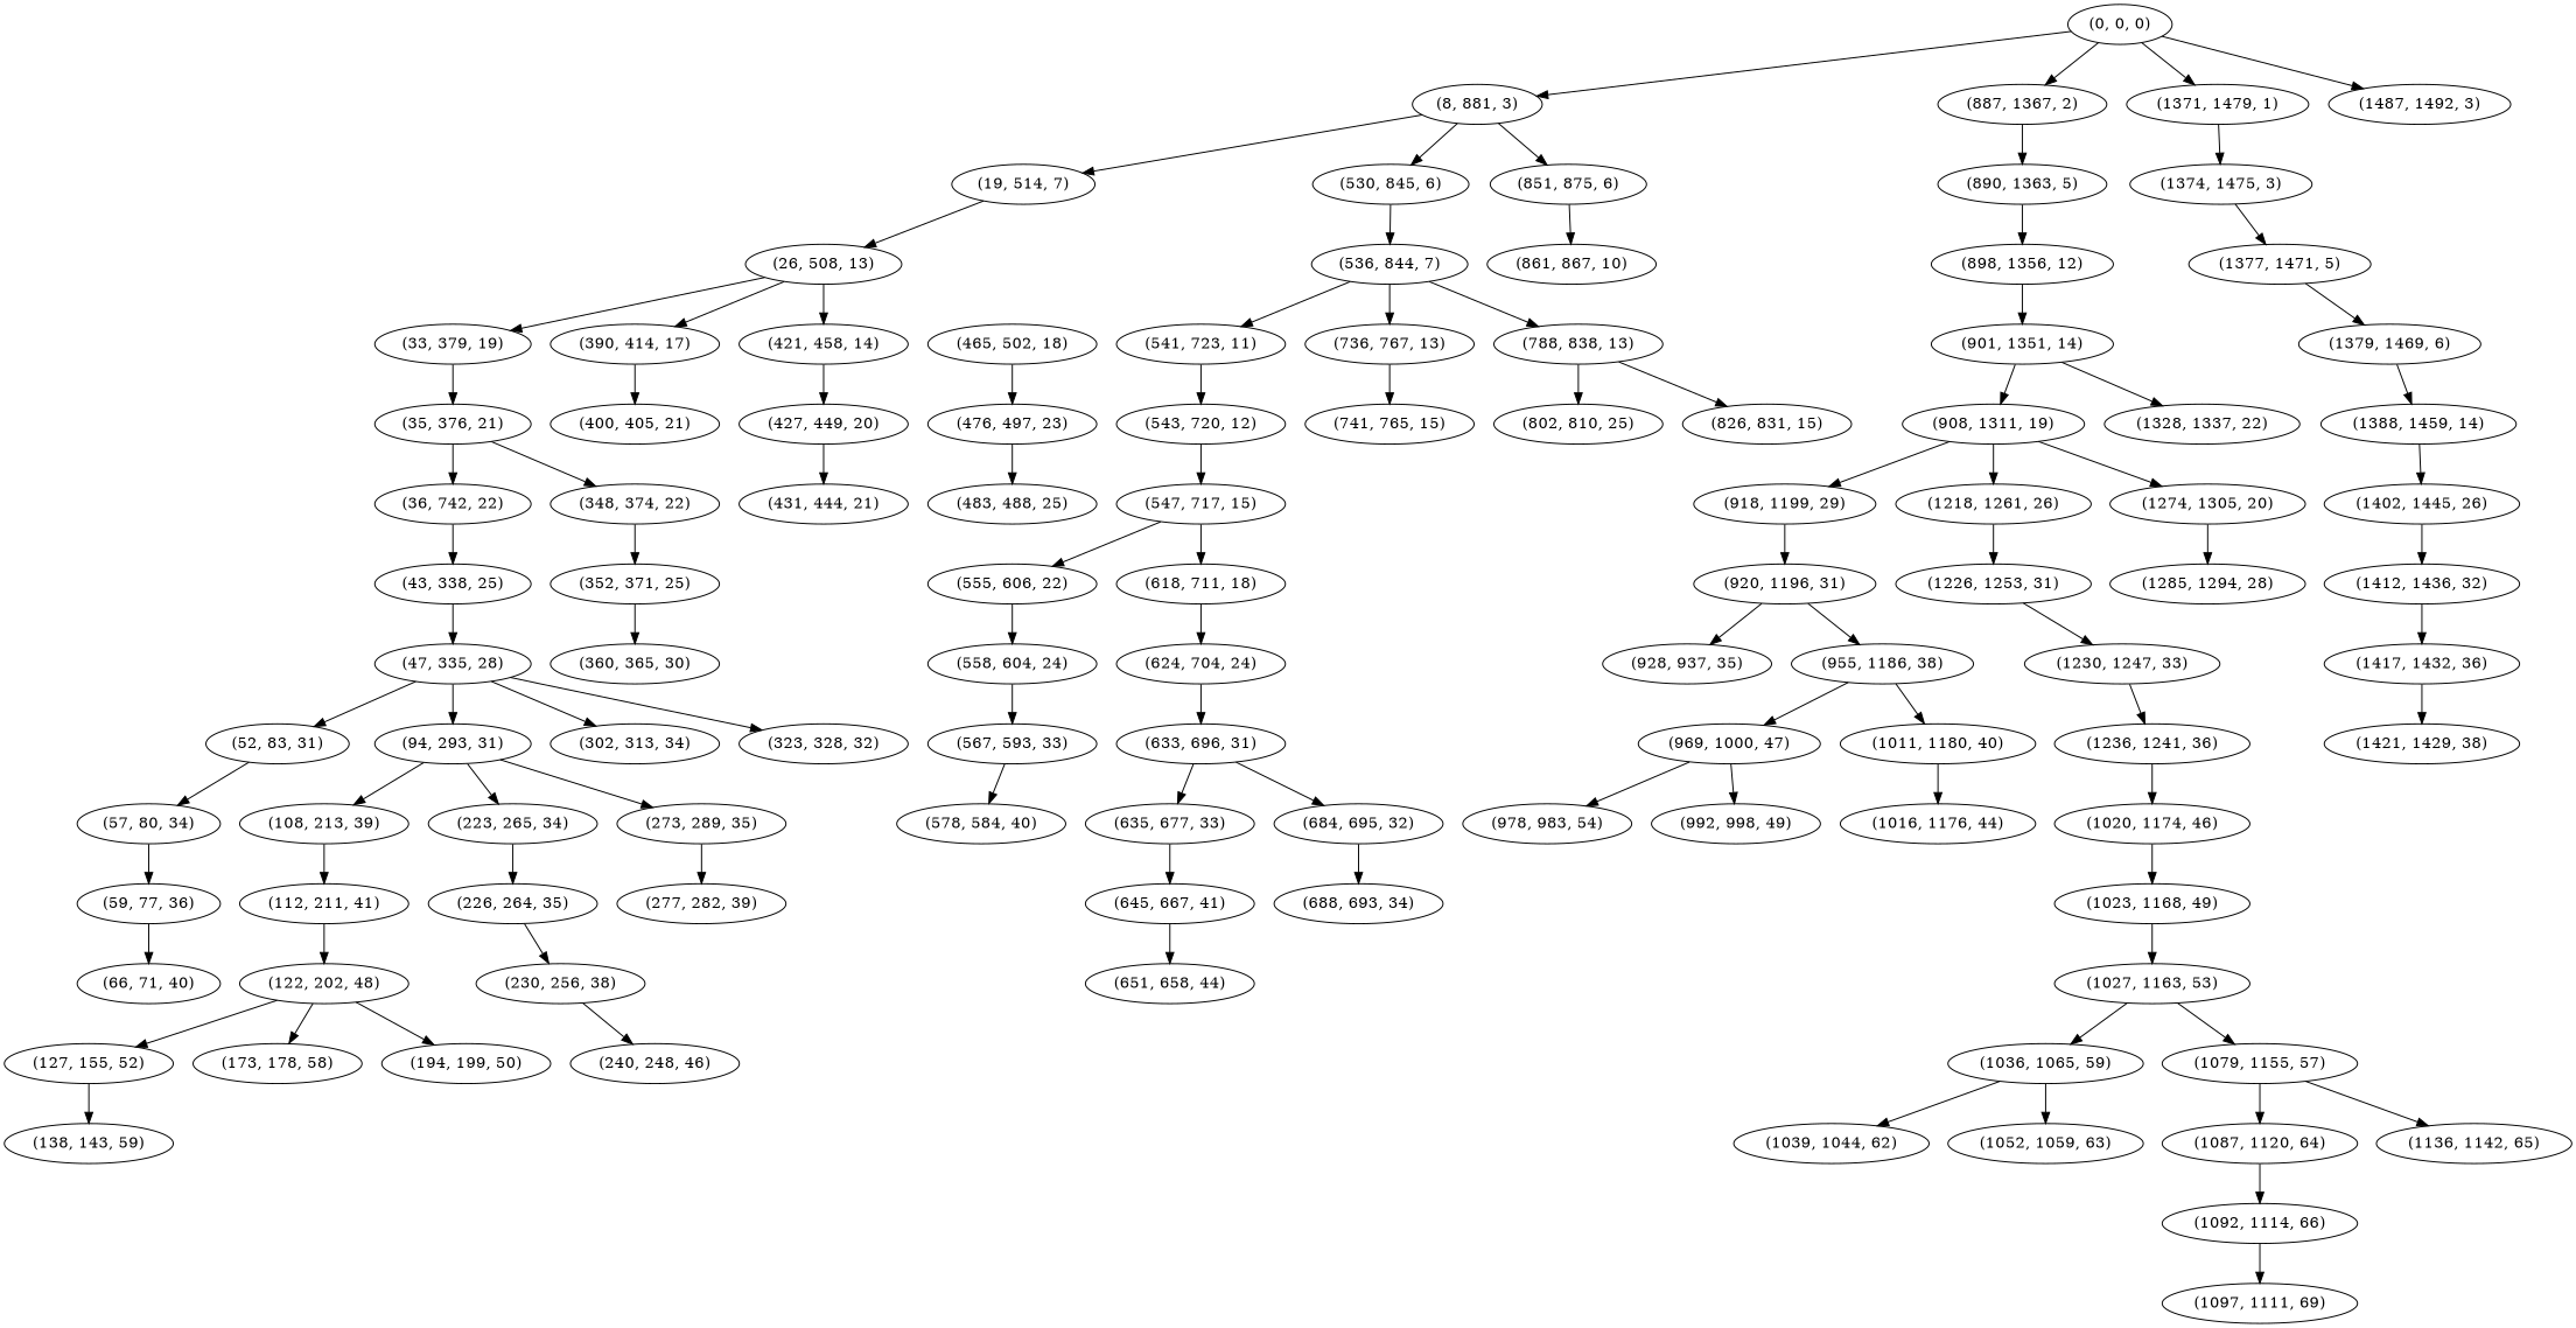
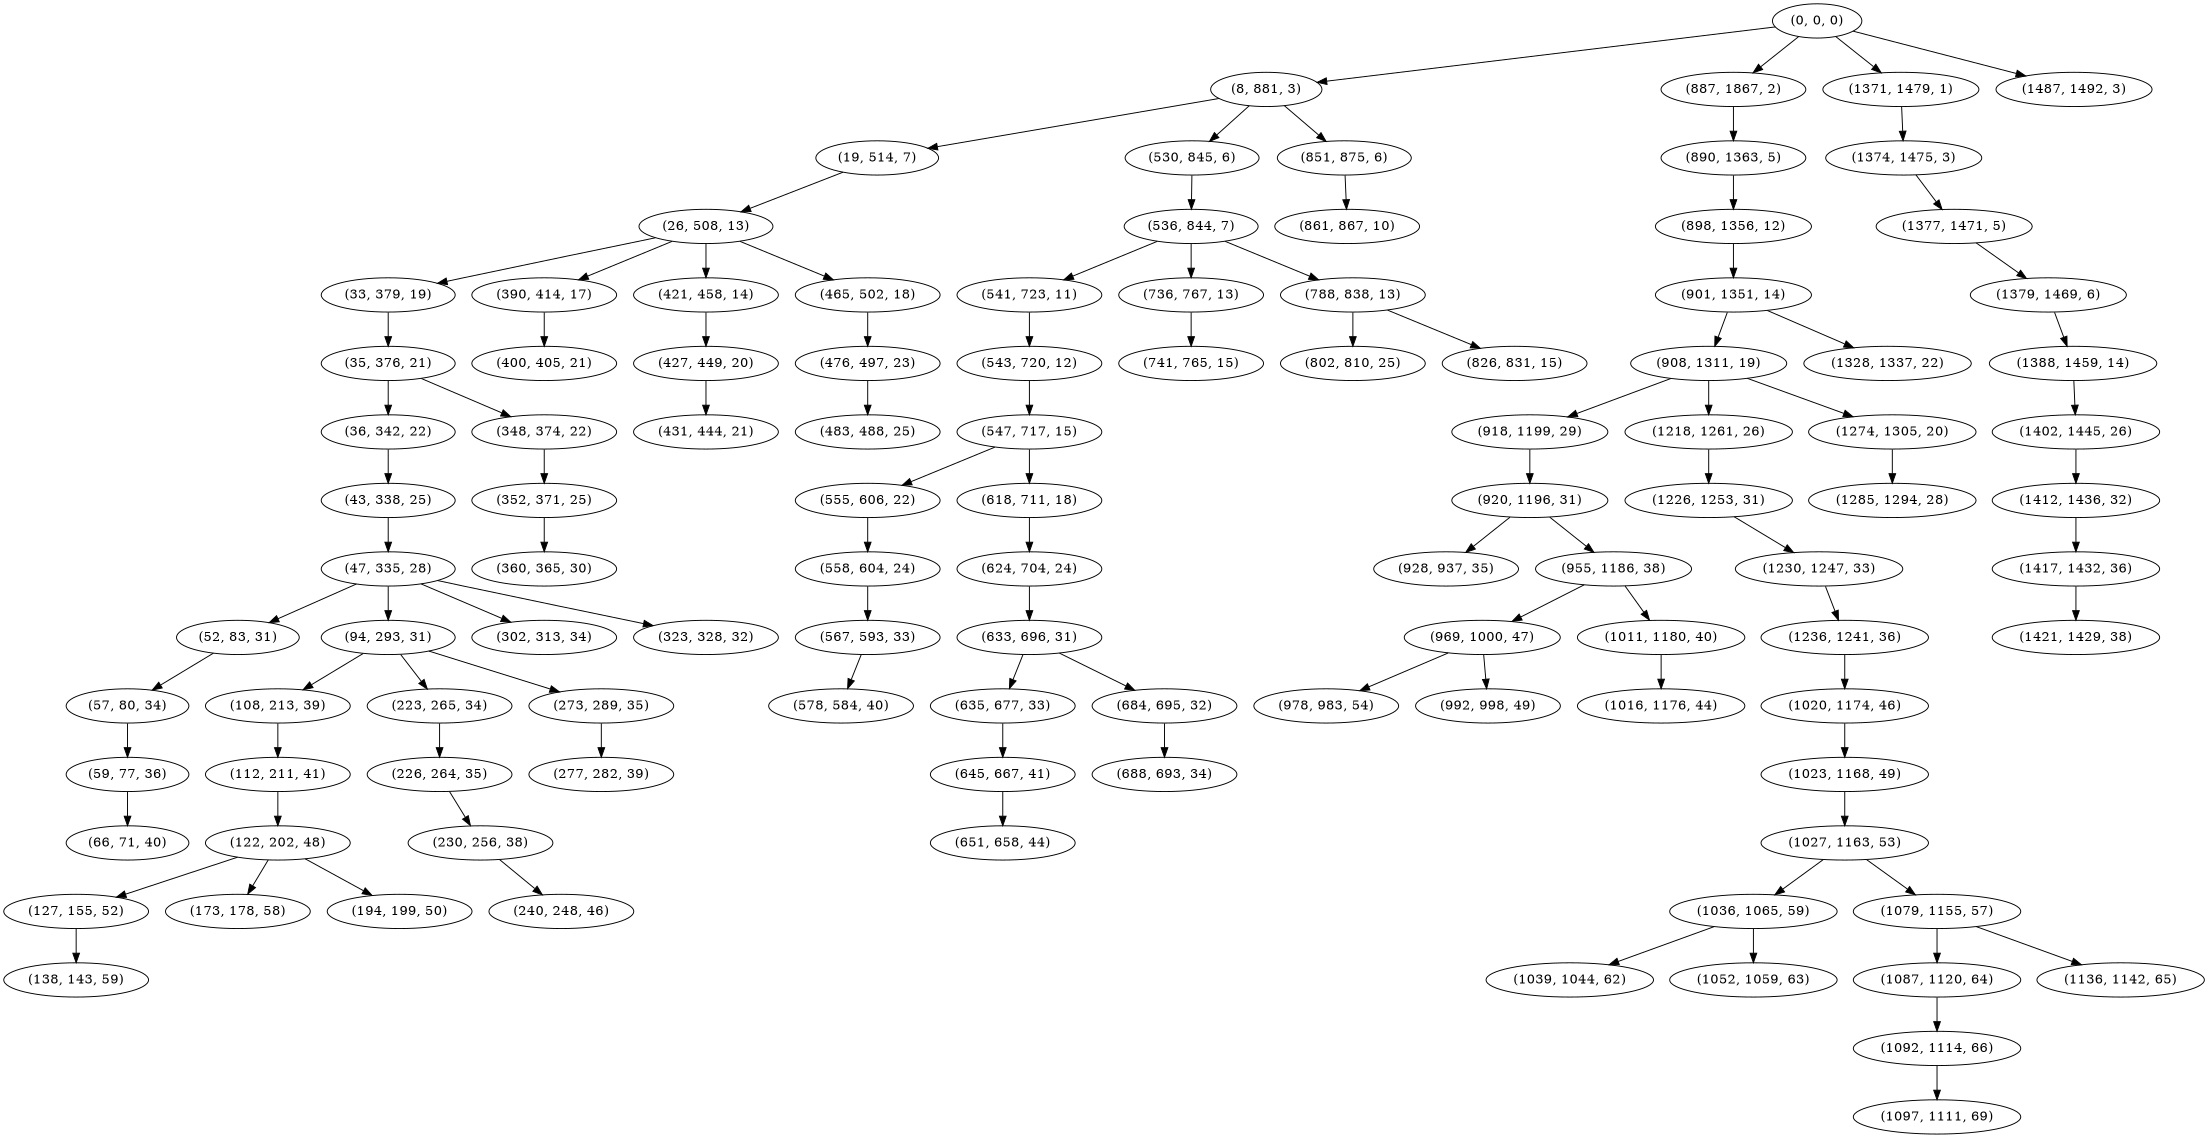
  digraph {
    "(0, 0, 0)"
    "(8, 881, 3)"
-   "(887, 1367, 2)"
+   "(887, 1367, 2)" [label="(887, 1867, 2)"]
    "(1371, 1479, 1)"
    "(1487, 1492, 3)"
    "(19, 514, 7)"
    "(530, 845, 6)"
    "(851, 875, 6)"
    "(890, 1363, 5)"
    "(1374, 1475, 3)"
    "(26, 508, 13)"
    "(536, 844, 7)"
    "(861, 867, 10)"
    "(33, 379, 19)"
    "(390, 414, 17)"
    "(421, 458, 14)"
    "(465, 502, 18)"
    "(35, 376, 21)"
    "(400, 405, 21)"
    "(427, 449, 20)"
    "(476, 497, 23)"
-   "(36, 342, 22)" [label="(36, 742, 22)"]
+   "(36, 342, 22)"
    "(348, 374, 22)"
    "(43, 338, 25)"
    "(352, 371, 25)"
    "(47, 335, 28)"
    "(52, 83, 31)"
    "(94, 293, 31)"
    "(302, 313, 34)"
    "(323, 328, 32)"
    "(57, 80, 34)"
    "(108, 213, 39)"
    "(223, 265, 34)"
    "(273, 289, 35)"
    "(59, 77, 36)"
    "(66, 71, 40)"
    "(112, 211, 41)"
    "(226, 264, 35)"
    "(277, 282, 39)"
    "(122, 202, 48)"
    "(127, 155, 52)"
    "(173, 178, 58)"
    "(194, 199, 50)"
    "(138, 143, 59)"
    "(230, 256, 38)"
    "(240, 248, 46)"
    "(360, 365, 30)"
    "(431, 444, 21)"
    "(483, 488, 25)"
    "(541, 723, 11)"
    "(736, 767, 13)"
    "(788, 838, 13)"
    "(543, 720, 12)"
    "(741, 765, 15)"
    "(802, 810, 25)"
    "(826, 831, 15)"
    "(547, 717, 15)"
    "(555, 606, 22)"
    "(618, 711, 18)"
    "(558, 604, 24)"
    "(624, 704, 24)"
    "(567, 593, 33)"
    "(578, 584, 40)"
    "(633, 696, 31)"
    "(635, 677, 33)"
    "(684, 695, 32)"
    "(645, 667, 41)"
    "(688, 693, 34)"
    "(651, 658, 44)"
    "(898, 1356, 12)"
    "(901, 1351, 14)"
    "(908, 1311, 19)"
    "(1328, 1337, 22)"
    "(918, 1199, 29)"
    "(1218, 1261, 26)"
    "(1274, 1305, 20)"
    "(920, 1196, 31)"
    "(1226, 1253, 31)"
    "(1285, 1294, 28)"
    "(928, 937, 35)"
    "(955, 1186, 38)"
    "(969, 1000, 47)"
    "(1011, 1180, 40)"
    "(978, 983, 54)"
    "(992, 998, 49)"
    "(1016, 1176, 44)"
    "(1020, 1174, 46)"
    "(1023, 1168, 49)"
    "(1027, 1163, 53)"
    "(1036, 1065, 59)"
    "(1079, 1155, 57)"
    "(1039, 1044, 62)"
    "(1052, 1059, 63)"
    "(1087, 1120, 64)"
    "(1136, 1142, 65)"
    "(1092, 1114, 66)"
    "(1097, 1111, 69)"
    "(1230, 1247, 33)"
    "(1236, 1241, 36)"
    "(1377, 1471, 5)"
    "(1379, 1469, 6)"
    "(1388, 1459, 14)"
    "(1402, 1445, 26)"
    "(1412, 1436, 32)"
    "(1417, 1432, 36)"
    "(1421, 1429, 38)"
    "(0, 0, 0)" -> "(8, 881, 3)"
    "(0, 0, 0)" -> "(887, 1367, 2)"
    "(0, 0, 0)" -> "(1371, 1479, 1)"
    "(0, 0, 0)" -> "(1487, 1492, 3)"
    "(8, 881, 3)" -> "(19, 514, 7)"
    "(8, 881, 3)" -> "(530, 845, 6)"
    "(8, 881, 3)" -> "(851, 875, 6)"
    "(887, 1367, 2)" -> "(890, 1363, 5)"
    "(1371, 1479, 1)" -> "(1374, 1475, 3)"
    "(19, 514, 7)" -> "(26, 508, 13)"
    "(530, 845, 6)" -> "(536, 844, 7)"
    "(851, 875, 6)" -> "(861, 867, 10)"
    "(890, 1363, 5)" -> "(898, 1356, 12)"
    "(1374, 1475, 3)" -> "(1377, 1471, 5)"
    "(26, 508, 13)" -> "(33, 379, 19)"
    "(26, 508, 13)" -> "(390, 414, 17)"
    "(26, 508, 13)" -> "(421, 458, 14)"
+   "(26, 508, 13)" -> "(465, 502, 18)"
    "(536, 844, 7)" -> "(541, 723, 11)"
    "(536, 844, 7)" -> "(736, 767, 13)"
    "(536, 844, 7)" -> "(788, 838, 13)"
    "(33, 379, 19)" -> "(35, 376, 21)"
    "(390, 414, 17)" -> "(400, 405, 21)"
    "(421, 458, 14)" -> "(427, 449, 20)"
    "(465, 502, 18)" -> "(476, 497, 23)"
    "(35, 376, 21)" -> "(36, 342, 22)"
    "(35, 376, 21)" -> "(348, 374, 22)"
    "(427, 449, 20)" -> "(431, 444, 21)"
    "(476, 497, 23)" -> "(483, 488, 25)"
    "(36, 342, 22)" -> "(43, 338, 25)"
    "(348, 374, 22)" -> "(352, 371, 25)"
    "(43, 338, 25)" -> "(47, 335, 28)"
    "(352, 371, 25)" -> "(360, 365, 30)"
    "(47, 335, 28)" -> "(52, 83, 31)"
    "(47, 335, 28)" -> "(94, 293, 31)"
    "(47, 335, 28)" -> "(302, 313, 34)"
    "(47, 335, 28)" -> "(323, 328, 32)"
    "(52, 83, 31)" -> "(57, 80, 34)"
    "(94, 293, 31)" -> "(108, 213, 39)"
    "(94, 293, 31)" -> "(223, 265, 34)"
    "(94, 293, 31)" -> "(273, 289, 35)"
    "(57, 80, 34)" -> "(59, 77, 36)"
    "(108, 213, 39)" -> "(112, 211, 41)"
    "(223, 265, 34)" -> "(226, 264, 35)"
    "(273, 289, 35)" -> "(277, 282, 39)"
    "(59, 77, 36)" -> "(66, 71, 40)"
    "(112, 211, 41)" -> "(122, 202, 48)"
    "(226, 264, 35)" -> "(230, 256, 38)"
    "(122, 202, 48)" -> "(127, 155, 52)"
    "(122, 202, 48)" -> "(173, 178, 58)"
    "(122, 202, 48)" -> "(194, 199, 50)"
    "(127, 155, 52)" -> "(138, 143, 59)"
    "(230, 256, 38)" -> "(240, 248, 46)"
    "(541, 723, 11)" -> "(543, 720, 12)"
    "(736, 767, 13)" -> "(741, 765, 15)"
    "(788, 838, 13)" -> "(802, 810, 25)"
    "(788, 838, 13)" -> "(826, 831, 15)"
    "(543, 720, 12)" -> "(547, 717, 15)"
    "(547, 717, 15)" -> "(555, 606, 22)"
    "(547, 717, 15)" -> "(618, 711, 18)"
    "(555, 606, 22)" -> "(558, 604, 24)"
    "(618, 711, 18)" -> "(624, 704, 24)"
    "(558, 604, 24)" -> "(567, 593, 33)"
    "(624, 704, 24)" -> "(633, 696, 31)"
    "(567, 593, 33)" -> "(578, 584, 40)"
    "(633, 696, 31)" -> "(635, 677, 33)"
    "(633, 696, 31)" -> "(684, 695, 32)"
    "(635, 677, 33)" -> "(645, 667, 41)"
    "(684, 695, 32)" -> "(688, 693, 34)"
    "(645, 667, 41)" -> "(651, 658, 44)"
    "(898, 1356, 12)" -> "(901, 1351, 14)"
    "(901, 1351, 14)" -> "(908, 1311, 19)"
    "(901, 1351, 14)" -> "(1328, 1337, 22)"
    "(908, 1311, 19)" -> "(918, 1199, 29)"
    "(908, 1311, 19)" -> "(1218, 1261, 26)"
    "(908, 1311, 19)" -> "(1274, 1305, 20)"
    "(918, 1199, 29)" -> "(920, 1196, 31)"
    "(1218, 1261, 26)" -> "(1226, 1253, 31)"
    "(1274, 1305, 20)" -> "(1285, 1294, 28)"
    "(920, 1196, 31)" -> "(928, 937, 35)"
    "(920, 1196, 31)" -> "(955, 1186, 38)"
    "(1226, 1253, 31)" -> "(1230, 1247, 33)"
    "(955, 1186, 38)" -> "(969, 1000, 47)"
    "(955, 1186, 38)" -> "(1011, 1180, 40)"
    "(969, 1000, 47)" -> "(978, 983, 54)"
    "(969, 1000, 47)" -> "(992, 998, 49)"
    "(1011, 1180, 40)" -> "(1016, 1176, 44)"
    "(1020, 1174, 46)" -> "(1023, 1168, 49)"
    "(1023, 1168, 49)" -> "(1027, 1163, 53)"
    "(1027, 1163, 53)" -> "(1036, 1065, 59)"
    "(1027, 1163, 53)" -> "(1079, 1155, 57)"
    "(1036, 1065, 59)" -> "(1039, 1044, 62)"
    "(1036, 1065, 59)" -> "(1052, 1059, 63)"
    "(1079, 1155, 57)" -> "(1087, 1120, 64)"
    "(1079, 1155, 57)" -> "(1136, 1142, 65)"
    "(1087, 1120, 64)" -> "(1092, 1114, 66)"
    "(1092, 1114, 66)" -> "(1097, 1111, 69)"
    "(1230, 1247, 33)" -> "(1236, 1241, 36)"
    "(1236, 1241, 36)" -> "(1020, 1174, 46)"
    "(1377, 1471, 5)" -> "(1379, 1469, 6)"
    "(1379, 1469, 6)" -> "(1388, 1459, 14)"
    "(1388, 1459, 14)" -> "(1402, 1445, 26)"
    "(1402, 1445, 26)" -> "(1412, 1436, 32)"
    "(1412, 1436, 32)" -> "(1417, 1432, 36)"
    "(1417, 1432, 36)" -> "(1421, 1429, 38)"
  }
